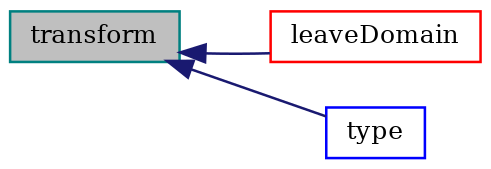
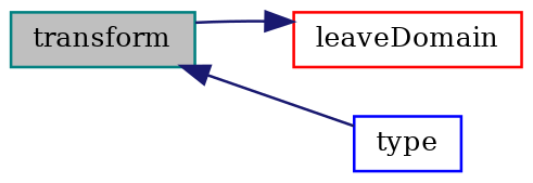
  digraph {
    fontname="DejaVu Serif"
    rankdir=LR
    node [fontname="DejaVu Serif" fontsize=10 shape=record]
    edge [color=midnightblue dir=back fontname="DejaVu Serif" fontsize=10 labelfontname=Helvetica labelfontsize=10 style=solid]
    n1 [color=teal fillcolor=grey75 fontcolor=black height=0.2 label=transform style=filled width=0.4]
    n2 [color=red height=0.2 label=leaveDomain width=0.4]
    n3 [color=blue height=0.2 label=type width=0.4]
-   n1 -> n2
+   n2 -> n1
    n1 -> n3
  }
